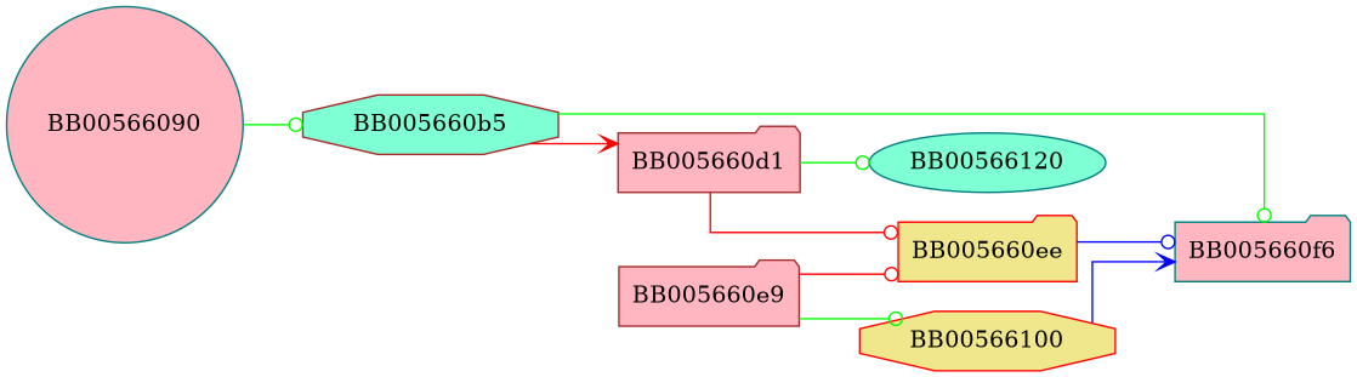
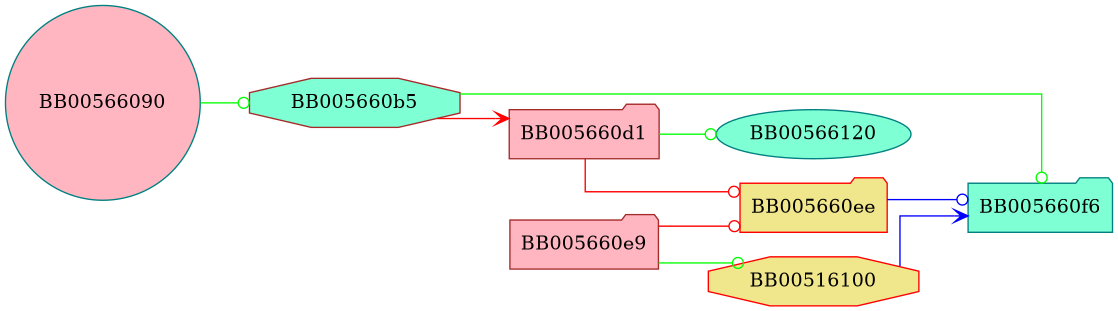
  digraph {
    rankdir=LR
    splines=ortho
    node [color=teal fillcolor=lightpink shape=folder style=filled]
    edge [arrowhead=odot color=green]
    BB00566090 [shape=circle]
    BB005660b5 [color=brown fillcolor=aquamarine shape=octagon]
-   BB005660f6
+   BB005660f6 [fillcolor=aquamarine]
    BB005660d1 [color=brown]
    BB00566120 [fillcolor=aquamarine shape=ellipse]
    BB005660ee [color=red fillcolor=khaki]
    BB005660e9 [color=brown]
-   BB00566100 [color=red fillcolor=khaki shape=octagon]
+   BB00566100 [color=red fillcolor=khaki shape=octagon label=BB00516100]
    BB00566090 -> BB005660b5
    BB005660b5 -> BB005660f6
    BB005660b5 -> BB005660d1 [arrowhead=vee color=red]
    BB005660d1 -> BB00566120
    BB005660d1 -> BB005660ee [color=red]
    BB005660ee -> BB005660f6 [color=blue]
    BB005660e9 -> BB005660ee [color=red]
    BB005660e9 -> BB00566100
    BB00566100 -> BB005660f6 [arrowhead=vee color=blue]
  }
